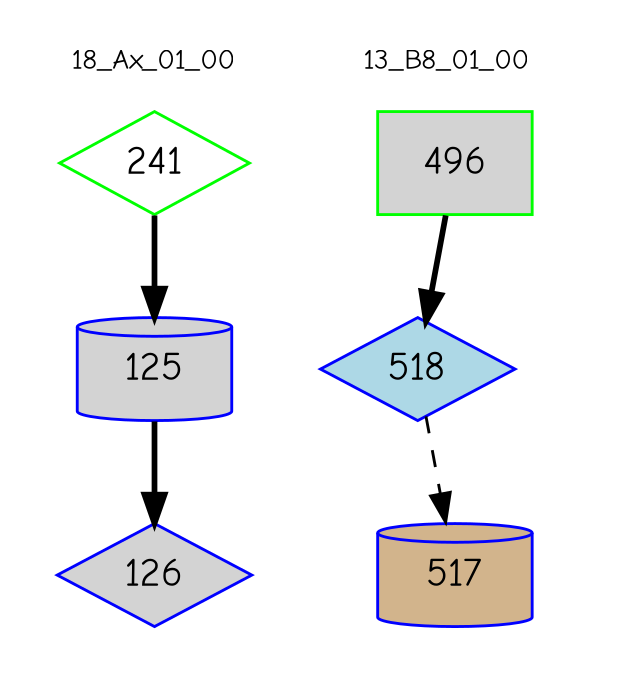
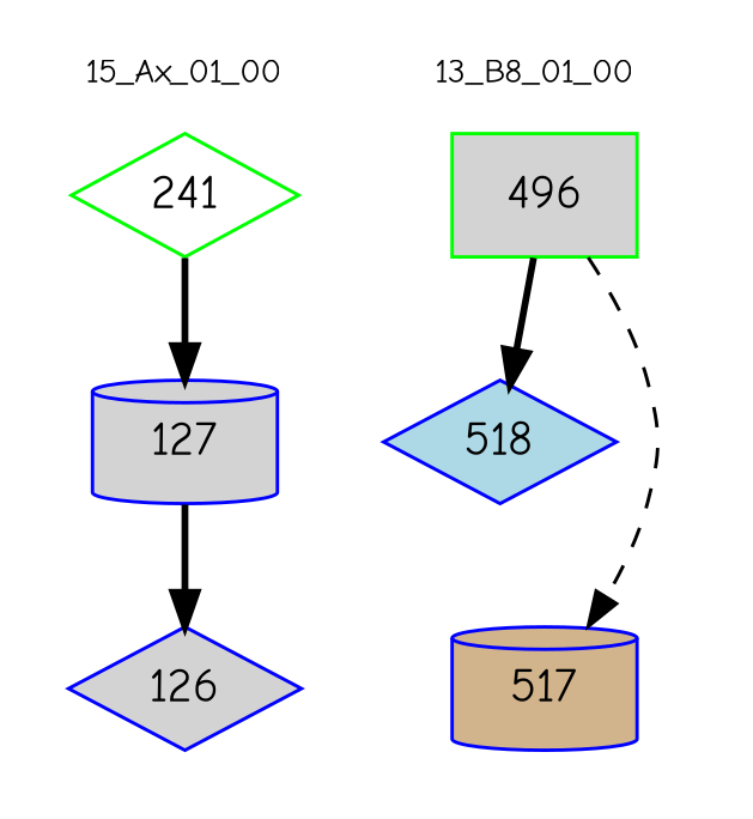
  digraph {
    fontname="Comic Neue"
    node [color=blue fillcolor=lightgrey fontname="Comic Neue" shape=diamond style=filled]
    edge [color=black fontname="Comic Neue" style=bold]
    n1 [color=green fillcolor=white label=241]
-   n2 [label=125 shape=cylinder]
+   n2 [label=127 shape=cylinder]
    n3 [label=126]
    n4 [color=green label=496 shape=box]
    n5 [fillcolor=lightblue label=518]
    n6 [fillcolor=tan label=517 shape=cylinder]
    subgraph cluster_1 {
      color=white
      fontsize=10
-     label="18_Ax_01_00"
+     label="15_Ax_01_00"
      n1
      n2
      n3
    }
    subgraph cluster_2 {
      color=white
      fontsize=10
      label="13_B8_01_00"
      n4
      n5
      n6
    }
    n1 -> n2
    n2 -> n3
    n4 -> n5
-   n5 -> n6 [style=dashed]
+   n4 -> n6 [style=dashed]
  }
